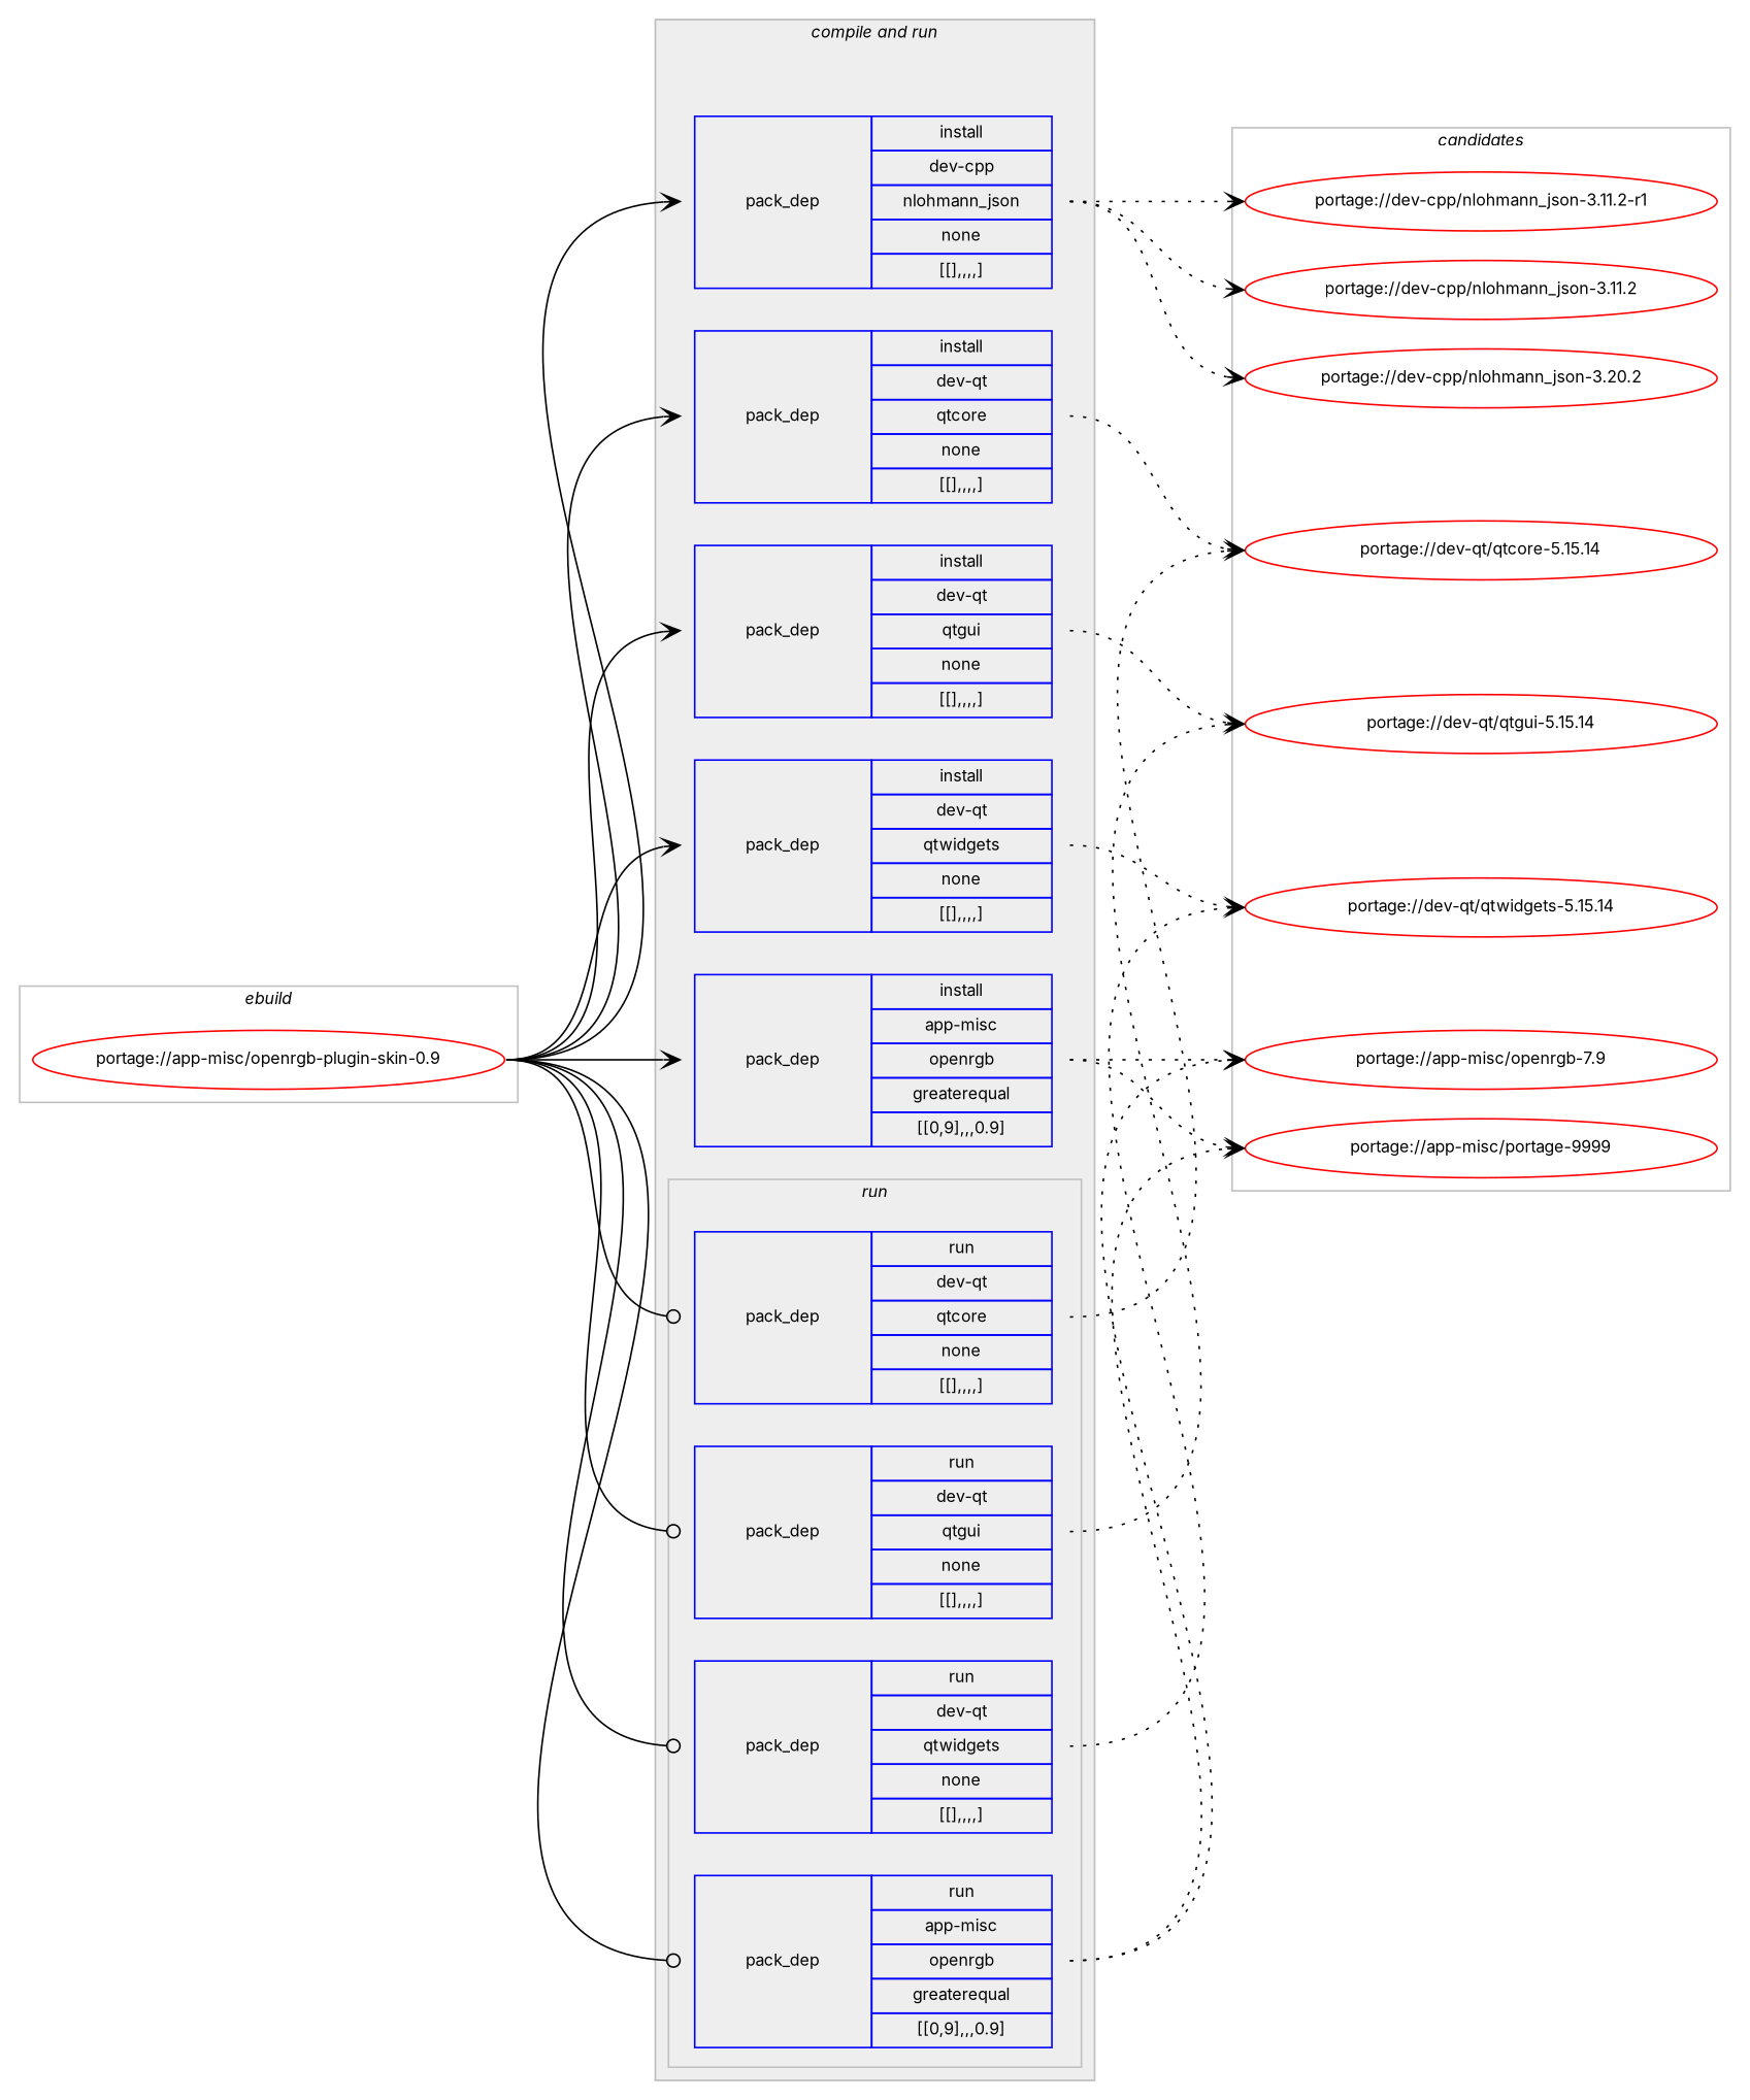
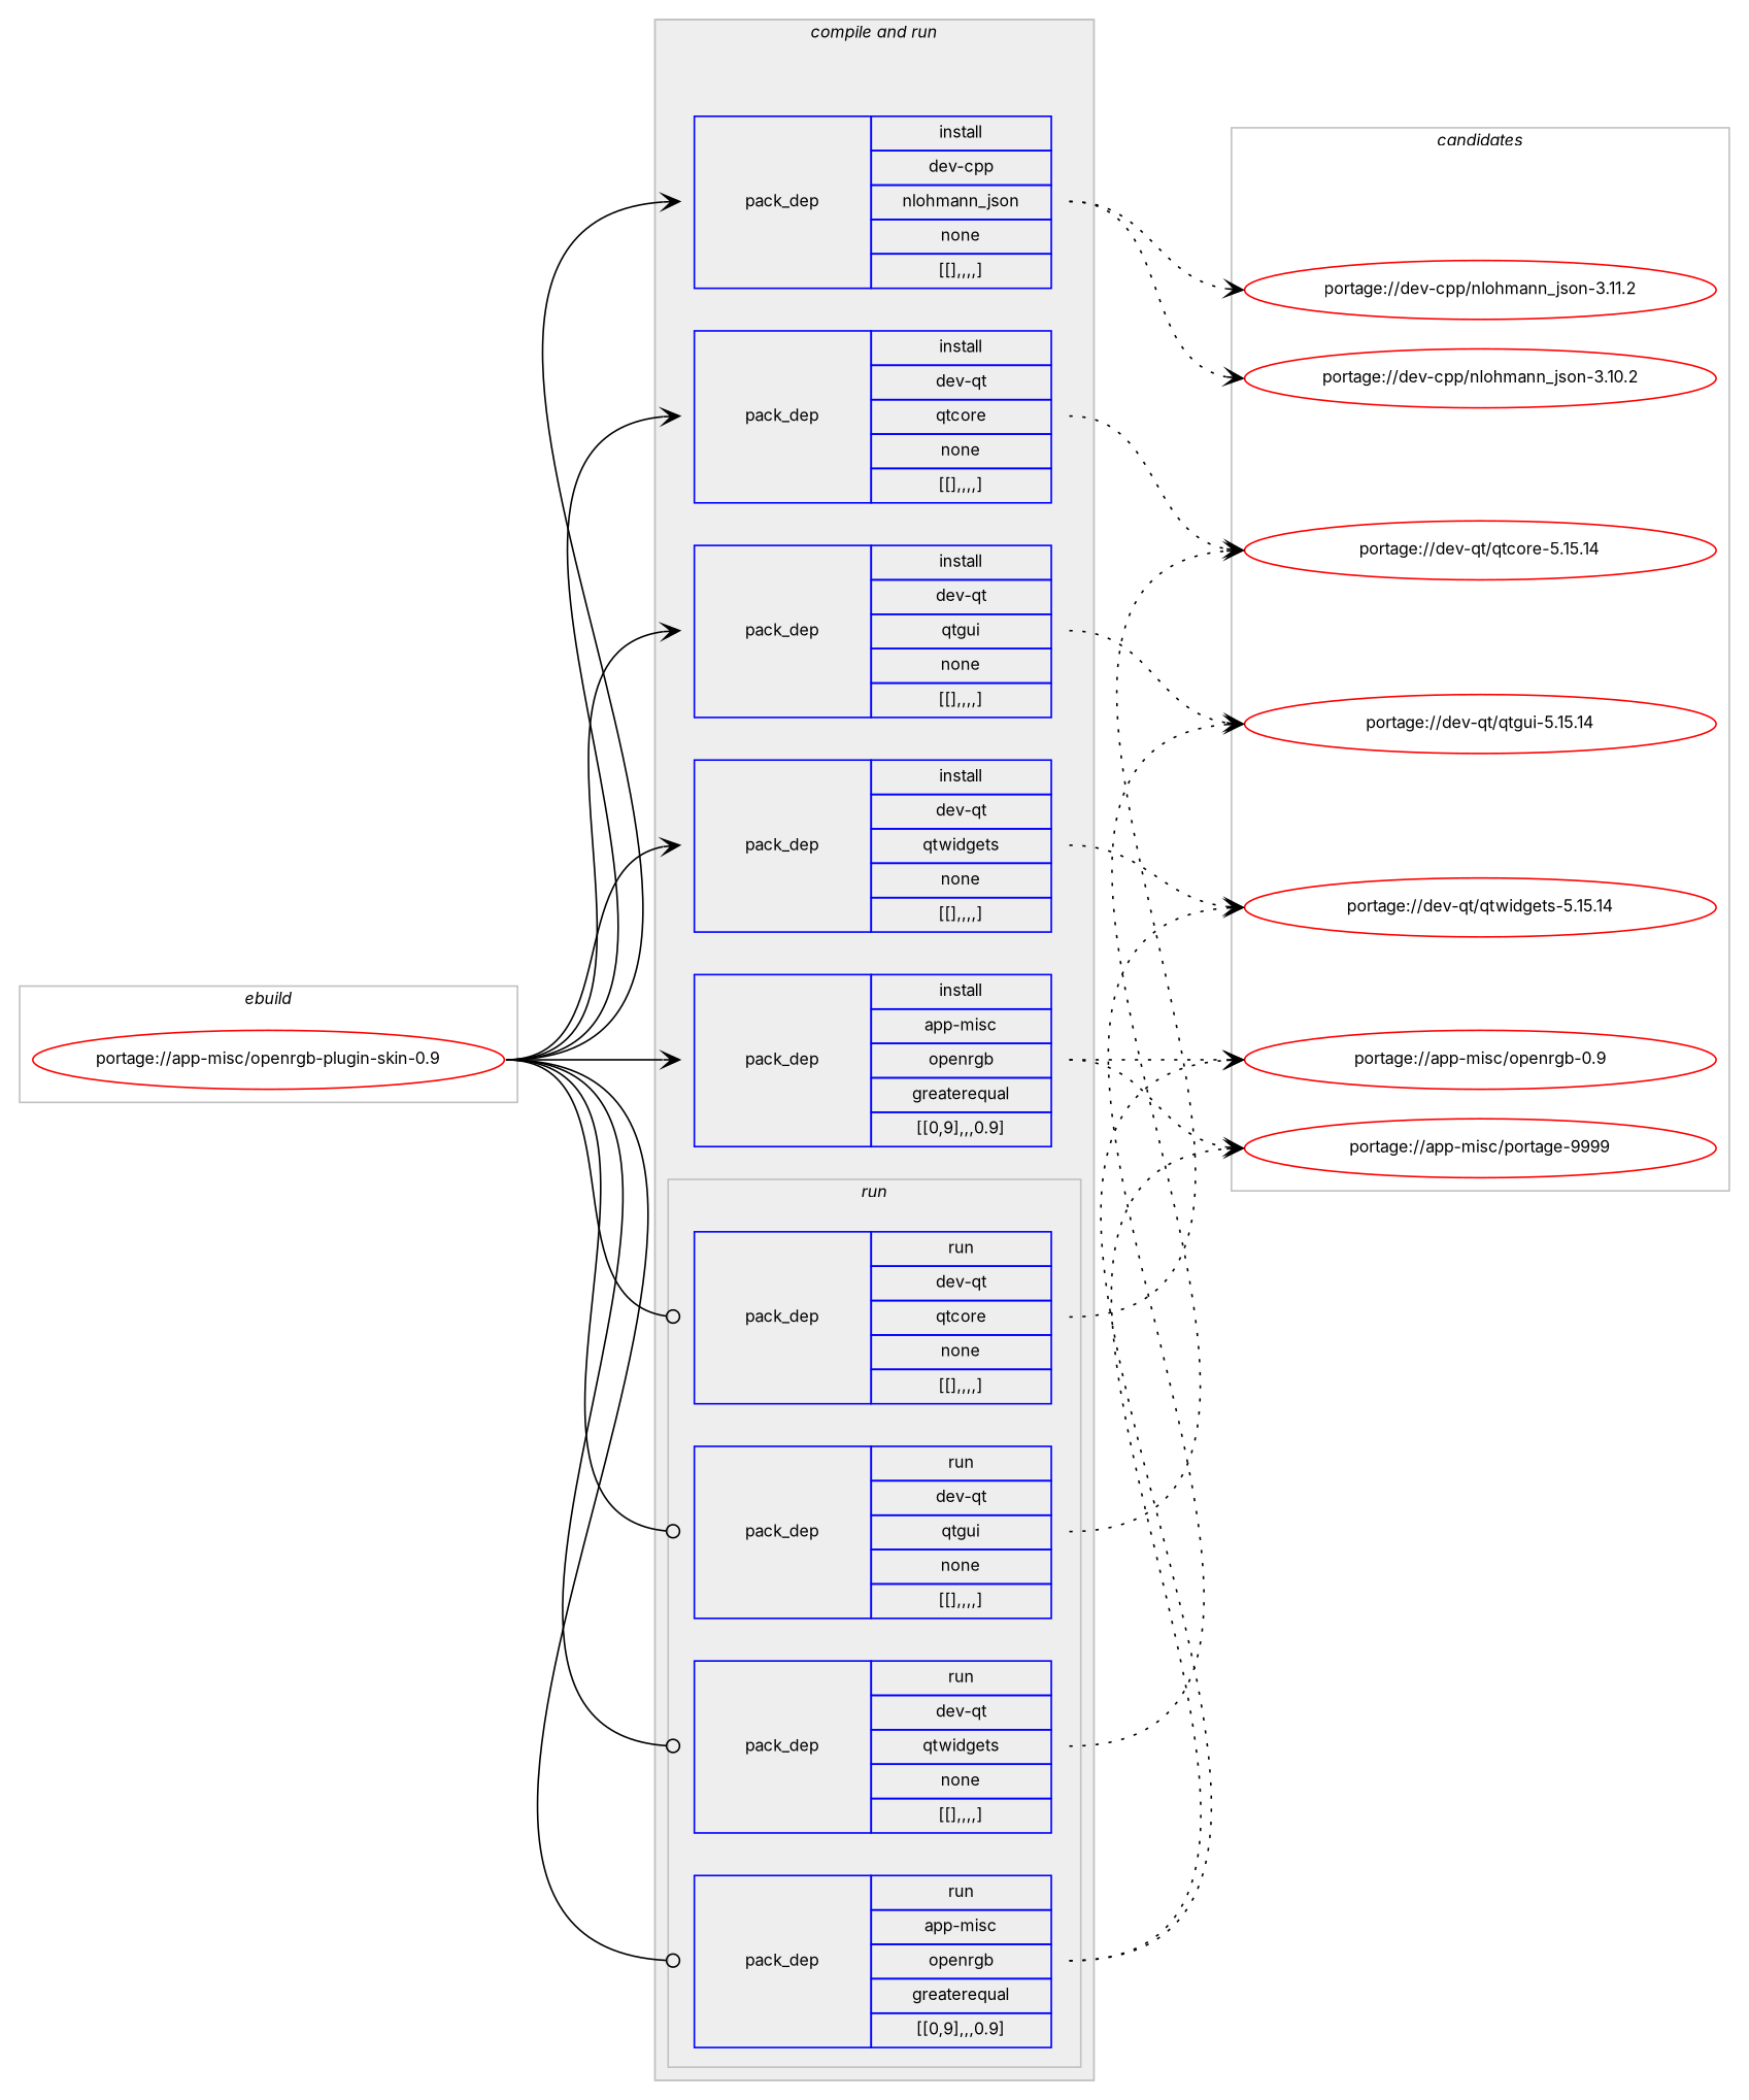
  digraph {
    compound=true
    concentrate=true
    fontname=Inter
    fontsize=10
    newrank=true
    rankdir=LR
    ranksep=1.5
    node [color=red fontname=Inter fontsize=10]
    edge [arrowhead=vee fontname=Inter headport=w style=dotted tailport=e weight=100]
    n1 [label="portage://app-misc/openrgb-plugin-skin-0.9" width=4]
    n2 [color=blue label=<<TABLE BORDER="0" CELLBORDER="1" CELLSPACING="0" CELLPADDING="4" WIDTH="220"><TR><TD ROWSPAN="6" CELLPADDING="30">pack_dep</TD></TR><TR><TD WIDTH="110">install</TD></TR><TR><TD>app-misc</TD></TR><TR><TD>openrgb</TD></TR><TR><TD>greaterequal</TD></TR><TR><TD>[[0,9],,,0.9]</TD></TR></TABLE>> shape=none]
    n3 [color=blue label=<<TABLE BORDER="0" CELLBORDER="1" CELLSPACING="0" CELLPADDING="4" WIDTH="220"><TR><TD ROWSPAN="6" CELLPADDING="30">pack_dep</TD></TR><TR><TD WIDTH="110">install</TD></TR><TR><TD>dev-cpp</TD></TR><TR><TD>nlohmann_json</TD></TR><TR><TD>none</TD></TR><TR><TD>[[],,,,]</TD></TR></TABLE>> shape=none]
    n4 [color=blue label=<<TABLE BORDER="0" CELLBORDER="1" CELLSPACING="0" CELLPADDING="4" WIDTH="220"><TR><TD ROWSPAN="6" CELLPADDING="30">pack_dep</TD></TR><TR><TD WIDTH="110">install</TD></TR><TR><TD>dev-qt</TD></TR><TR><TD>qtcore</TD></TR><TR><TD>none</TD></TR><TR><TD>[[],,,,]</TD></TR></TABLE>> shape=none]
    n5 [color=blue label=<<TABLE BORDER="0" CELLBORDER="1" CELLSPACING="0" CELLPADDING="4" WIDTH="220"><TR><TD ROWSPAN="6" CELLPADDING="30">pack_dep</TD></TR><TR><TD WIDTH="110">install</TD></TR><TR><TD>dev-qt</TD></TR><TR><TD>qtgui</TD></TR><TR><TD>none</TD></TR><TR><TD>[[],,,,]</TD></TR></TABLE>> shape=none]
    n6 [color=blue label=<<TABLE BORDER="0" CELLBORDER="1" CELLSPACING="0" CELLPADDING="4" WIDTH="220"><TR><TD ROWSPAN="6" CELLPADDING="30">pack_dep</TD></TR><TR><TD WIDTH="110">install</TD></TR><TR><TD>dev-qt</TD></TR><TR><TD>qtwidgets</TD></TR><TR><TD>none</TD></TR><TR><TD>[[],,,,]</TD></TR></TABLE>> shape=none]
    n7 [color=blue label=<<TABLE BORDER="0" CELLBORDER="1" CELLSPACING="0" CELLPADDING="4" WIDTH="220"><TR><TD ROWSPAN="6" CELLPADDING="30">pack_dep</TD></TR><TR><TD WIDTH="110">run</TD></TR><TR><TD>app-misc</TD></TR><TR><TD>openrgb</TD></TR><TR><TD>greaterequal</TD></TR><TR><TD>[[0,9],,,0.9]</TD></TR></TABLE>> shape=none]
    n8 [color=blue label=<<TABLE BORDER="0" CELLBORDER="1" CELLSPACING="0" CELLPADDING="4" WIDTH="220"><TR><TD ROWSPAN="6" CELLPADDING="30">pack_dep</TD></TR><TR><TD WIDTH="110">run</TD></TR><TR><TD>dev-qt</TD></TR><TR><TD>qtcore</TD></TR><TR><TD>none</TD></TR><TR><TD>[[],,,,]</TD></TR></TABLE>> shape=none]
    n9 [color=blue label=<<TABLE BORDER="0" CELLBORDER="1" CELLSPACING="0" CELLPADDING="4" WIDTH="220"><TR><TD ROWSPAN="6" CELLPADDING="30">pack_dep</TD></TR><TR><TD WIDTH="110">run</TD></TR><TR><TD>dev-qt</TD></TR><TR><TD>qtgui</TD></TR><TR><TD>none</TD></TR><TR><TD>[[],,,,]</TD></TR></TABLE>> shape=none]
    n10 [color=blue label=<<TABLE BORDER="0" CELLBORDER="1" CELLSPACING="0" CELLPADDING="4" WIDTH="220"><TR><TD ROWSPAN="6" CELLPADDING="30">pack_dep</TD></TR><TR><TD WIDTH="110">run</TD></TR><TR><TD>dev-qt</TD></TR><TR><TD>qtwidgets</TD></TR><TR><TD>none</TD></TR><TR><TD>[[],,,,]</TD></TR></TABLE>> shape=none]
    n11 [label="portage://app-misc/portage-9999" width=4]
-   n12 [label="portage://app-misc/openrgb-7.9" width=4]
-   n13 [label="portage://dev-cpp/nlohmann_json-3.11.2-r1" width=4]
+   n12 [label="portage://app-misc/openrgb-0.9" width=4]
    n14 [label="portage://dev-cpp/nlohmann_json-3.11.2" width=4]
-   n15 [label="portage://dev-cpp/nlohmann_json-3.20.2" width=4]
+   n15 [label="portage://dev-cpp/nlohmann_json-3.10.2" width=4]
    n16 [label="portage://dev-qt/qtcore-5.15.14" width=4]
    n17 [label="portage://dev-qt/qtgui-5.15.14" width=4]
    n18 [label="portage://dev-qt/qtwidgets-5.15.14" width=4]
    subgraph cluster_1 {
      color=gray
      label=<<i>ebuild</i>>
      n1
    }
    subgraph cluster_2 {
      color=gray
      label=<<i>dependencies</i>>
      subgraph cluster_3 {
        color=gray
        fillcolor="#eeeeee"
        label=<<i>compile</i>>
        style=filled
        subgraph sub_4 {
          color=gray
          fillcolor="#eeeeee"
          label=<<i>compile</i>>
          style=filled
          n2
        }
        subgraph sub_5 {
          color=gray
          fillcolor="#eeeeee"
          label=<<i>compile</i>>
          style=filled
          n3
        }
        subgraph sub_6 {
          color=gray
          fillcolor="#eeeeee"
          label=<<i>compile</i>>
          style=filled
          n4
        }
        subgraph sub_7 {
          color=gray
          fillcolor="#eeeeee"
          label=<<i>compile</i>>
          style=filled
          n5
        }
        subgraph sub_8 {
          color=gray
          fillcolor="#eeeeee"
          label=<<i>compile</i>>
          style=filled
          n6
        }
      }
      subgraph cluster_9 {
        color=gray
        fillcolor="#eeeeee"
        label=<<i>compile and run</i>>
        style=filled
      }
      subgraph cluster_10 {
        color=gray
        fillcolor="#eeeeee"
        label=<<i>run</i>>
        style=filled
        subgraph sub_11 {
          color=gray
          fillcolor="#eeeeee"
          label=<<i>run</i>>
          style=filled
          n7
        }
        subgraph sub_12 {
          color=gray
          fillcolor="#eeeeee"
          label=<<i>run</i>>
          style=filled
          n8
        }
        subgraph sub_13 {
          color=gray
          fillcolor="#eeeeee"
          label=<<i>run</i>>
          style=filled
          n9
        }
        subgraph sub_14 {
          color=gray
          fillcolor="#eeeeee"
          label=<<i>run</i>>
          style=filled
          n10
        }
      }
    }
    subgraph cluster_15 {
      color=gray
      label=<<i>candidates</i>>
      rank=same
      subgraph sub_16 {
        color=black
        label=<<i>candidates</i>>
        nodesep=1
        rank=same
        n11
        n12
      }
      subgraph sub_17 {
        color=black
        label=<<i>candidates</i>>
        nodesep=1
        rank=same
-       n13
        n14
        n15
      }
      subgraph sub_18 {
        color=black
        label=<<i>candidates</i>>
        nodesep=1
        rank=same
        n16
      }
      subgraph sub_19 {
        color=black
        label=<<i>candidates</i>>
        nodesep=1
        rank=same
        n17
      }
      subgraph sub_20 {
        color=black
        label=<<i>candidates</i>>
        nodesep=1
        rank=same
        n18
      }
      subgraph sub_21 {
        color=black
        label=<<i>candidates</i>>
        nodesep=1
        rank=same
        n11
        n12
      }
      subgraph sub_22 {
        color=black
        label=<<i>candidates</i>>
        nodesep=1
        rank=same
        n16
      }
      subgraph sub_23 {
        color=black
        label=<<i>candidates</i>>
        nodesep=1
        rank=same
        n17
      }
      subgraph sub_24 {
        color=black
        label=<<i>candidates</i>>
        nodesep=1
        rank=same
        n18
      }
    }
    n1 -> n2 [style=solid weight=20]
    n1 -> n3 [style=solid weight=20]
    n1 -> n4 [style=solid weight=20]
    n1 -> n5 [style=solid weight=20]
    n1 -> n6 [style=solid weight=20]
    n1 -> n7 [arrowhead=odot style=solid weight=20]
    n1 -> n8 [arrowhead=odot style=solid weight=20]
    n1 -> n9 [arrowhead=odot style=solid weight=20]
    n1 -> n10 [arrowhead=odot style=solid weight=20]
    n2 -> n11
    n2 -> n12
-   n3 -> n13
    n3 -> n14
    n3 -> n15
    n4 -> n16
    n5 -> n17
    n6 -> n18
    n7 -> n11
    n7 -> n12
    n8 -> n16
    n9 -> n17
    n10 -> n18
  }
